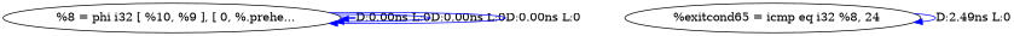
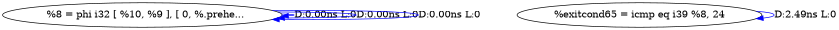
  digraph {
    edge [color=blue]
    n1 [label="  %8 = phi i32 [ %10, %9 ], [ 0, %.prehe..."]
-   n2 [label="  %exitcond65 = icmp eq i32 %8, 24"]
+   n2 [label="%exitcond65 = icmp eq i39 %8, 24"]
    n1 -> n1 [label="D:0.00ns L:0"]
    n1 -> n1 [label="D:0.00ns L:0"]
    n1 -> n1 [label="D:0.00ns L:0"]
    n2 -> n2 [label="D:2.49ns L:0"]
  }
